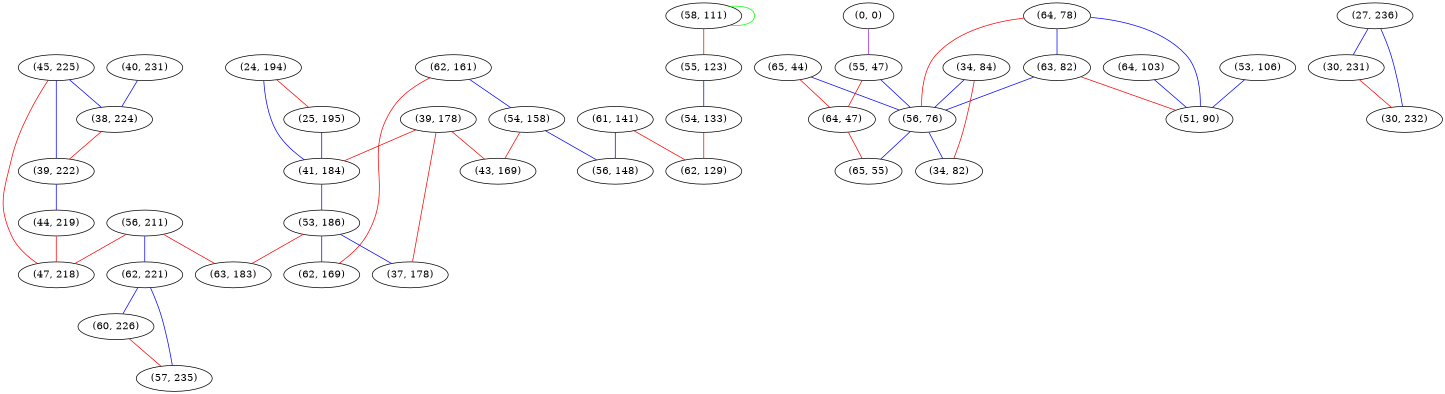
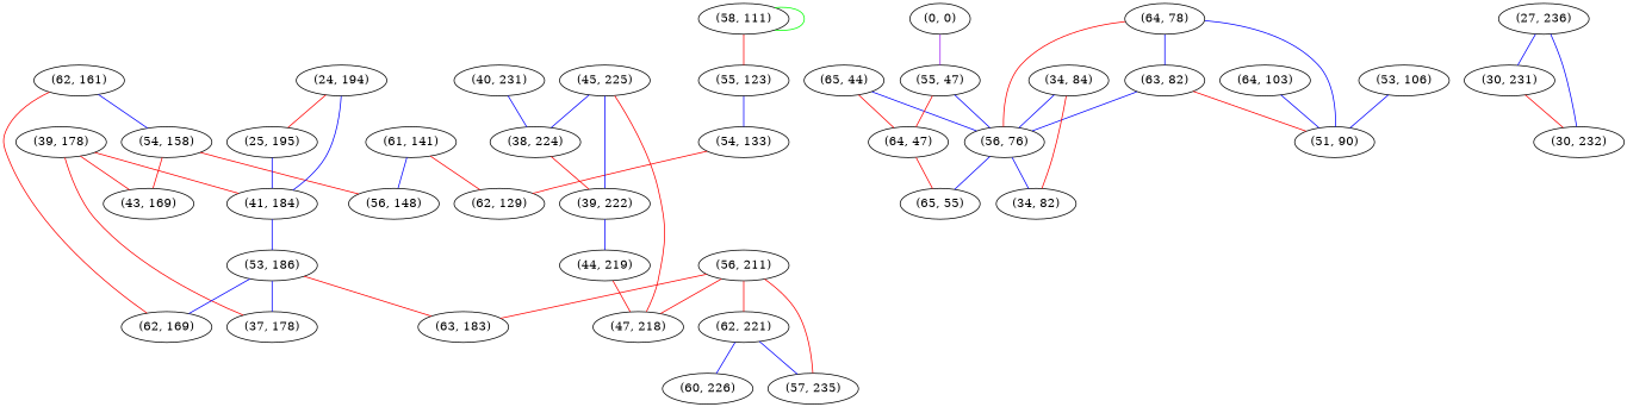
  graph {
    edge [color=blue weight=1]
    "(62, 161)"
    "(54, 158)"
    "(62, 169)"
    "(43, 169)"
    "(56, 148)"
    "(65, 44)"
    "(64, 47)"
    "(56, 76)"
    "(65, 55)"
    "(34, 82)"
    "(64, 78)"
    "(63, 82)"
    n13 [label="(51, 90)"]
    "(27, 236)"
    "(30, 231)"
    "(30, 232)"
    "(39, 178)"
    "(41, 184)"
    "(37, 178)"
    "(53, 186)"
    "(34, 84)"
    "(0, 0)"
    "(55, 47)"
    "(24, 194)"
    "(25, 195)"
    "(40, 231)"
    "(38, 224)"
    "(39, 222)"
    "(58, 111)"
    "(55, 123)"
    "(53, 106)"
    "(54, 133)"
    "(45, 225)"
    "(47, 218)"
    "(44, 219)"
    "(56, 211)"
    "(62, 221)"
    "(63, 183)"
    "(60, 226)"
    "(57, 235)"
    "(61, 141)"
    "(62, 129)"
    "(64, 103)"
    "(62, 161)" -- "(54, 158)"
    "(62, 161)" -- "(62, 169)" [color=red]
    "(54, 158)" -- "(43, 169)" [color=red]
-   "(54, 158)" -- "(56, 148)"
+   "(54, 158)" -- "(56, 148)" [color=red]
    "(65, 44)" -- "(64, 47)" [color=red]
    "(65, 44)" -- "(56, 76)" [weight=3]
    "(64, 47)" -- "(65, 55)" [color=red]
    "(56, 76)" -- "(65, 55)" [weight=3]
    "(56, 76)" -- "(34, 82)" [weight=3]
    "(64, 78)" -- "(56, 76)" [color=red]
    "(64, 78)" -- "(63, 82)" [weight=3]
    "(64, 78)" -- n13 [weight=3]
    "(63, 82)" -- "(56, 76)" [weight=3]
    "(63, 82)" -- n13 [color=red]
    "(27, 236)" -- "(30, 231)" [weight=3]
    "(27, 236)" -- "(30, 232)" [weight=3]
    "(30, 231)" -- "(30, 232)" [color=red]
    "(39, 178)" -- "(43, 169)" [color=red]
    "(39, 178)" -- "(41, 184)" [color=red]
    "(39, 178)" -- "(37, 178)" [color=red]
    "(41, 184)" -- "(53, 186)" [weight=3]
    "(53, 186)" -- "(62, 169)" [weight=3]
    "(53, 186)" -- "(37, 178)" [weight=3]
    "(53, 186)" -- "(63, 183)" [color=red]
    "(34, 84)" -- "(56, 76)" [weight=3]
    "(34, 84)" -- "(34, 82)" [color=red]
    "(0, 0)" -- "(55, 47)" [color=purple weight=4]
    "(55, 47)" -- "(64, 47)" [color=red]
    "(55, 47)" -- "(56, 76)" [weight=3]
    "(24, 194)" -- "(41, 184)" [weight=3]
    "(24, 194)" -- "(25, 195)" [color=red]
    "(25, 195)" -- "(41, 184)" [weight=3]
    "(40, 231)" -- "(38, 224)" [weight=3]
    "(38, 224)" -- "(39, 222)" [color=red]
    "(39, 222)" -- "(44, 219)" [weight=3]
    "(58, 111)" -- "(58, 111)" [color=green weight=2]
    "(58, 111)" -- "(55, 123)" [color=red]
    "(55, 123)" -- "(54, 133)" [weight=3]
    "(53, 106)" -- n13 [weight=3]
    "(54, 133)" -- "(62, 129)" [color=red]
    "(45, 225)" -- "(38, 224)" [weight=3]
    "(45, 225)" -- "(39, 222)" [weight=3]
    "(45, 225)" -- "(47, 218)" [color=red]
    "(44, 219)" -- "(47, 218)" [color=red]
    "(56, 211)" -- "(47, 218)" [color=red]
-   "(56, 211)" -- "(62, 221)"
+   "(56, 211)" -- "(62, 221)" [color=red]
    "(56, 211)" -- "(63, 183)" [color=red]
    "(62, 221)" -- "(60, 226)" [weight=3]
    "(62, 221)" -- "(57, 235)" [weight=3]
-   "(60, 226)" -- "(57, 235)" [color=red]
+   "(56, 211)" -- "(57, 235)" [color=red]
    "(61, 141)" -- "(56, 148)" [weight=3]
    "(61, 141)" -- "(62, 129)" [color=red]
    "(64, 103)" -- n13 [weight=3]
  }
